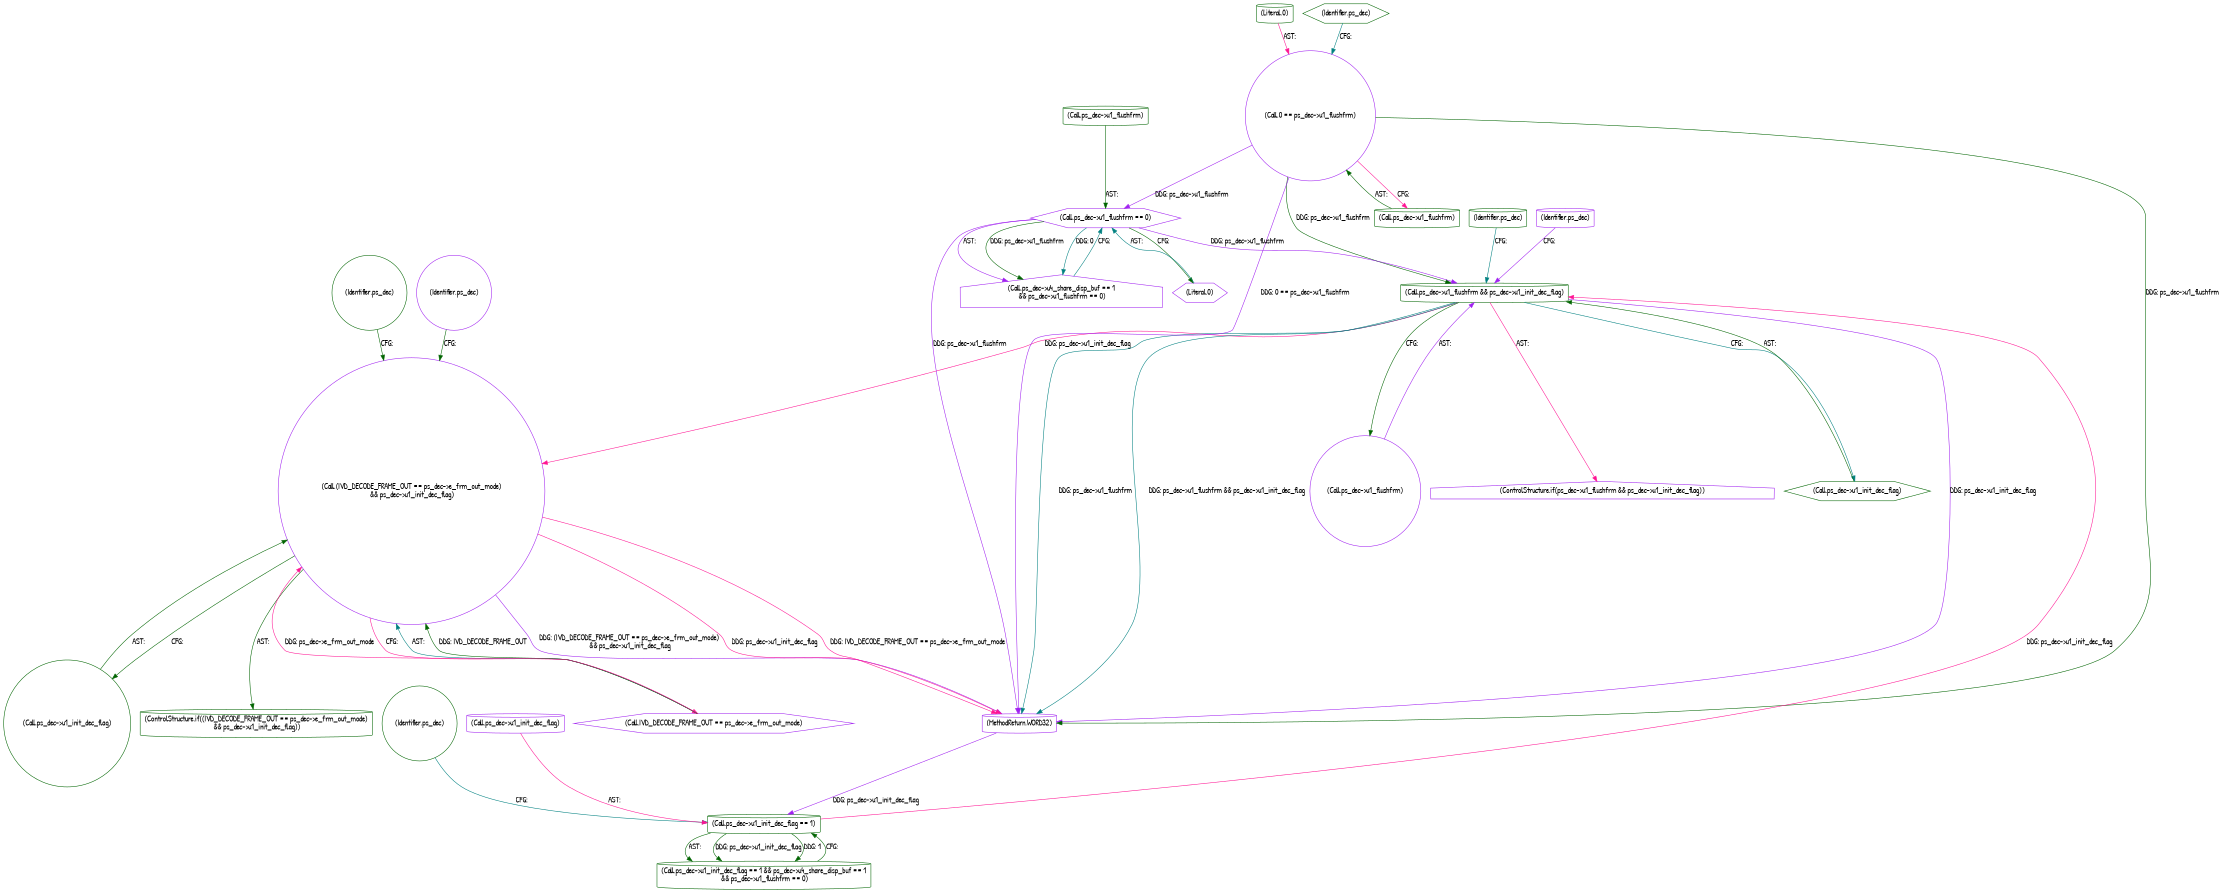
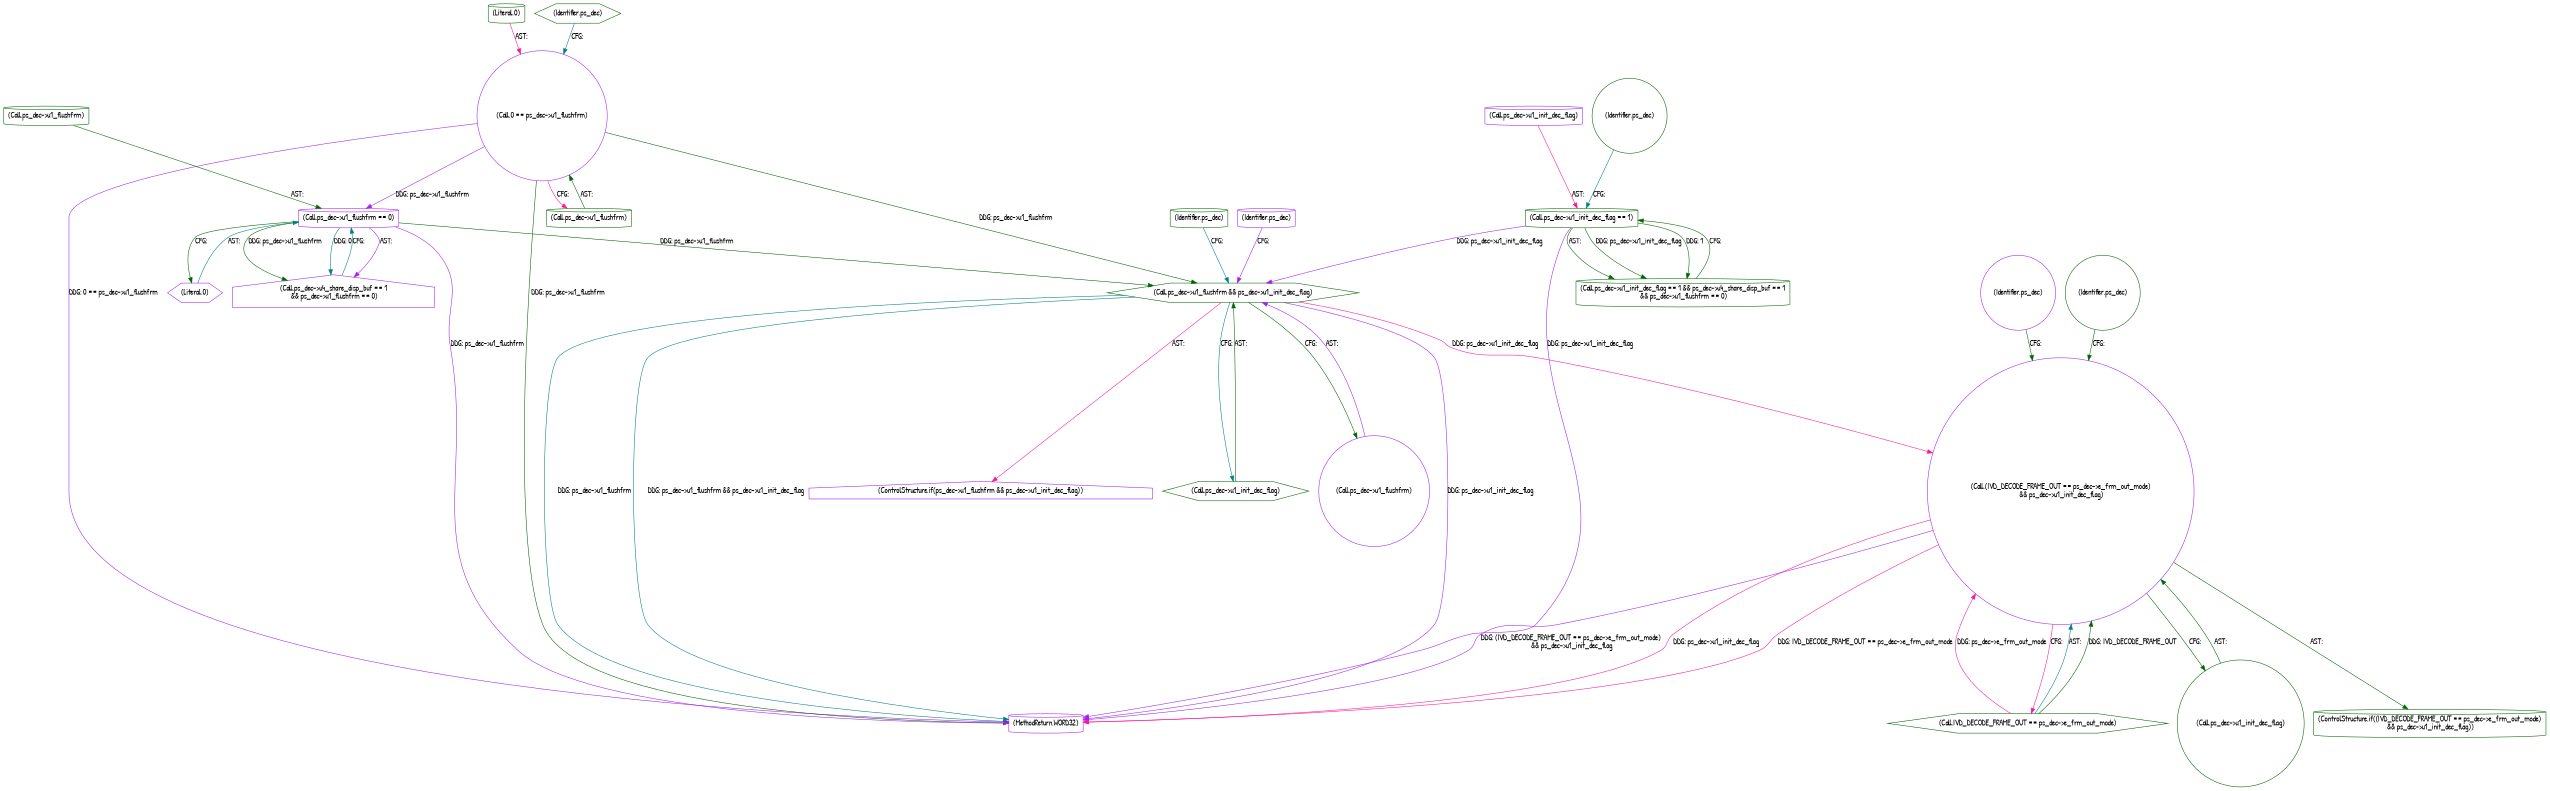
  digraph {
    fontname="Patrick Hand"
    node [color=darkgreen fontname="Patrick Hand" shape=cylinder]
    edge [color=darkgreen fontname="Patrick Hand"]
-   n1 [label="(Call,ps_dec->u1_flushfrm && ps_dec->u1_init_dec_flag)"]
+   n1 [label="(Call,ps_dec->u1_flushfrm && ps_dec->u1_init_dec_flag)" shape=hexagon]
    n2 [color=purple label="(Call,(IVD_DECODE_FRAME_OUT == ps_dec->e_frm_out_mode)\n && ps_dec->u1_init_dec_flag)" shape=circle]
    n3 [color=purple label="(Call,ps_dec->u1_flushfrm)" shape=circle]
    n4 [color=purple label="(MethodReturn,WORD32)"]
    n5 [color=purple label="(ControlStructure,if(ps_dec->u1_flushfrm && ps_dec->u1_init_dec_flag))" shape=house]
    n6 [label="(Call,ps_dec->u1_init_dec_flag)" shape=hexagon]
    n7 [label="(Call,ps_dec->u1_init_dec_flag)" shape=circle]
    n8 [label="(ControlStructure,if((IVD_DECODE_FRAME_OUT == ps_dec->e_frm_out_mode)\n && ps_dec->u1_init_dec_flag))"]
-   n9 [color=purple label="(Call,IVD_DECODE_FRAME_OUT == ps_dec->e_frm_out_mode)" shape=hexagon]
+   n9 [label="(Call,IVD_DECODE_FRAME_OUT == ps_dec->e_frm_out_mode)" shape=hexagon]
    n10 [color=purple label="(Call,0 == ps_dec->u1_flushfrm)" shape=circle]
-   n11 [color=purple label="(Call,ps_dec->u1_flushfrm == 0)" shape=hexagon]
+   n11 [color=purple label="(Call,ps_dec->u1_flushfrm == 0)"]
    n12 [label="(Call,ps_dec->u1_flushfrm)"]
    n13 [color=purple label="(Call,ps_dec->u4_share_disp_buf == 1\n && ps_dec->u1_flushfrm == 0)" shape=house]
    n14 [color=purple label="(Literal,0)" shape=hexagon]
    n15 [label="(Call,ps_dec->u1_init_dec_flag == 1)"]
    n16 [label="(Call,ps_dec->u1_init_dec_flag == 1 && ps_dec->u4_share_disp_buf == 1\n && ps_dec->u1_flushfrm == 0)"]
    n17 [label="(Identifier,ps_dec)" shape=circle]
    n18 [color=purple label="(Identifier,ps_dec)" shape=circle]
    n19 [color=purple label="(Call,ps_dec->u1_init_dec_flag)"]
    n20 [label="(Call,ps_dec->u1_flushfrm)"]
    n21 [color=purple label="(Identifier,ps_dec)"]
    n22 [label="(Literal,0)"]
    n23 [label="(Identifier,ps_dec)" shape=circle]
    n24 [label="(Identifier,ps_dec)" shape=hexagon]
    n25 [label="(Identifier,ps_dec)"]
    n1 -> n2 [color=deeppink label="DDG: ps_dec->u1_init_dec_flag"]
    n1 -> n3 [label="CFG: "]
    n1 -> n4 [color=purple label="DDG: ps_dec->u1_init_dec_flag"]
    n1 -> n4 [color=teal label="DDG: ps_dec->u1_flushfrm"]
    n1 -> n4 [color=teal label="DDG: ps_dec->u1_flushfrm && ps_dec->u1_init_dec_flag"]
    n1 -> n5 [color=deeppink label="AST: "]
    n1 -> n6 [color=teal label="CFG: "]
    n2 -> n4 [color=purple label="DDG: (IVD_DECODE_FRAME_OUT == ps_dec->e_frm_out_mode)\n && ps_dec->u1_init_dec_flag"]
    n2 -> n4 [color=deeppink label="DDG: ps_dec->u1_init_dec_flag"]
    n2 -> n4 [color=deeppink label="DDG: IVD_DECODE_FRAME_OUT == ps_dec->e_frm_out_mode"]
    n2 -> n7 [label="CFG: "]
    n2 -> n8 [label="AST: "]
    n2 -> n9 [color=deeppink label="CFG: "]
    n3 -> n1 [color=purple label="AST: "]
    n6 -> n1 [label="AST: "]
    n7 -> n2 [label="AST: "]
    n9 -> n2 [color=teal label="AST: "]
    n9 -> n2 [label="DDG: IVD_DECODE_FRAME_OUT"]
    n9 -> n2 [color=deeppink label="DDG: ps_dec->e_frm_out_mode"]
    n10 -> n1 [label="DDG: ps_dec->u1_flushfrm"]
    n10 -> n4 [color=purple label="DDG: 0 == ps_dec->u1_flushfrm"]
    n10 -> n4 [label="DDG: ps_dec->u1_flushfrm"]
    n10 -> n11 [color=purple label="DDG: ps_dec->u1_flushfrm"]
    n10 -> n12 [color=deeppink label="CFG: "]
-   n11 -> n1 [color=purple label="DDG: ps_dec->u1_flushfrm"]
+   n11 -> n1 [label="DDG: ps_dec->u1_flushfrm"]
    n11 -> n4 [color=purple label="DDG: ps_dec->u1_flushfrm"]
    n11 -> n13 [color=purple label="AST: "]
    n11 -> n13 [label="DDG: ps_dec->u1_flushfrm"]
    n11 -> n13 [color=teal label="DDG: 0"]
    n11 -> n14 [label="CFG: "]
    n12 -> n10 [label="AST: "]
    n13 -> n11 [color=teal label="CFG: "]
    n14 -> n11 [color=teal label="AST: "]
-   n15 -> n1 [color=deeppink label="DDG: ps_dec->u1_init_dec_flag"]
-   n4 -> n15 [color=purple label="DDG: ps_dec->u1_init_dec_flag"]
+   n15 -> n1 [color=purple label="DDG: ps_dec->u1_init_dec_flag"]
+   n15 -> n4 [color=purple label="DDG: ps_dec->u1_init_dec_flag"]
    n15 -> n16 [label="AST: "]
    n15 -> n16 [label="DDG: ps_dec->u1_init_dec_flag"]
    n15 -> n16 [label="DDG: 1"]
    n16 -> n15 [label="CFG: "]
    n17 -> n15 [color=teal label="CFG: "]
    n18 -> n2 [label="CFG: "]
    n19 -> n15 [color=deeppink label="AST: "]
    n20 -> n11 [label="AST: "]
    n21 -> n1 [color=purple label="CFG: "]
    n22 -> n10 [color=deeppink label="AST: "]
    n23 -> n2 [label="CFG: "]
    n24 -> n10 [color=teal label="CFG: "]
    n25 -> n1 [color=teal label="CFG: "]
  }
